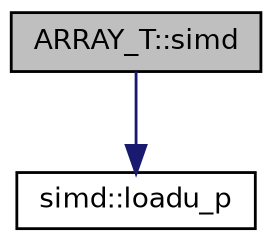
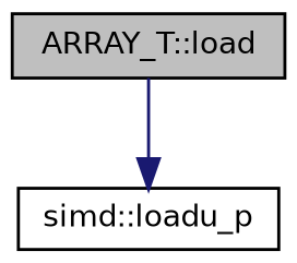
  digraph {
    rankdir=TB
    node [color=black fontname=Helvetica fontsize=10 shape=record style=filled]
-   n1 [fillcolor=grey75 fontcolor=black height=0.2 label="ARRAY_T::simd" width=0.4]
+   n1 [fillcolor=grey75 fontcolor=black height=0.2 label="ARRAY_T::load" width=0.4]
    n2 [fillcolor=white height=0.2 label="simd::loadu_p" width=0.4]
    n1 -> n2 [color=midnightblue fontname=Helvetica fontsize=10 labelfontname=Helvetica labelfontsize=10 style=solid]
  }
